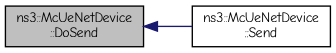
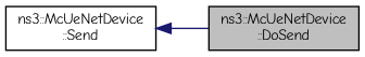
  digraph {
    rankdir=LR
    fontname="Comic Neue"
    node [color=black fontname="Comic Neue" fontsize=10 shape=record style=filled]
    n1 [fillcolor=grey75 fontcolor=black height=0.2 label="ns3::McUeNetDevice\l::DoSend" width=0.4]
    n2 [fillcolor=white height=0.2 label="ns3::McUeNetDevice\l::Send" width=0.4]
-   n1 -> n2 [color=midnightblue dir=back fontname="Comic Neue" fontsize=10 labelfontname=Helvetica labelfontsize=10 style=solid]
+   n2 -> n1 [color=midnightblue dir=back fontname="Comic Neue" fontsize=10 labelfontname=Helvetica labelfontsize=10 style=solid]
  }
